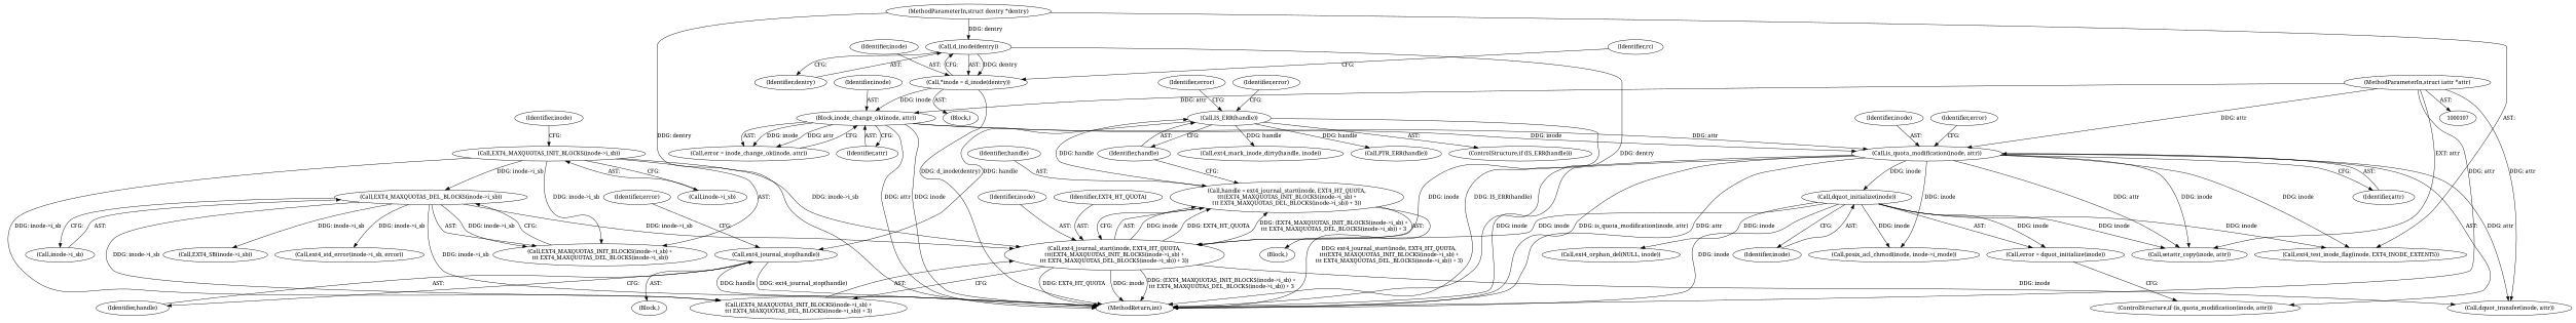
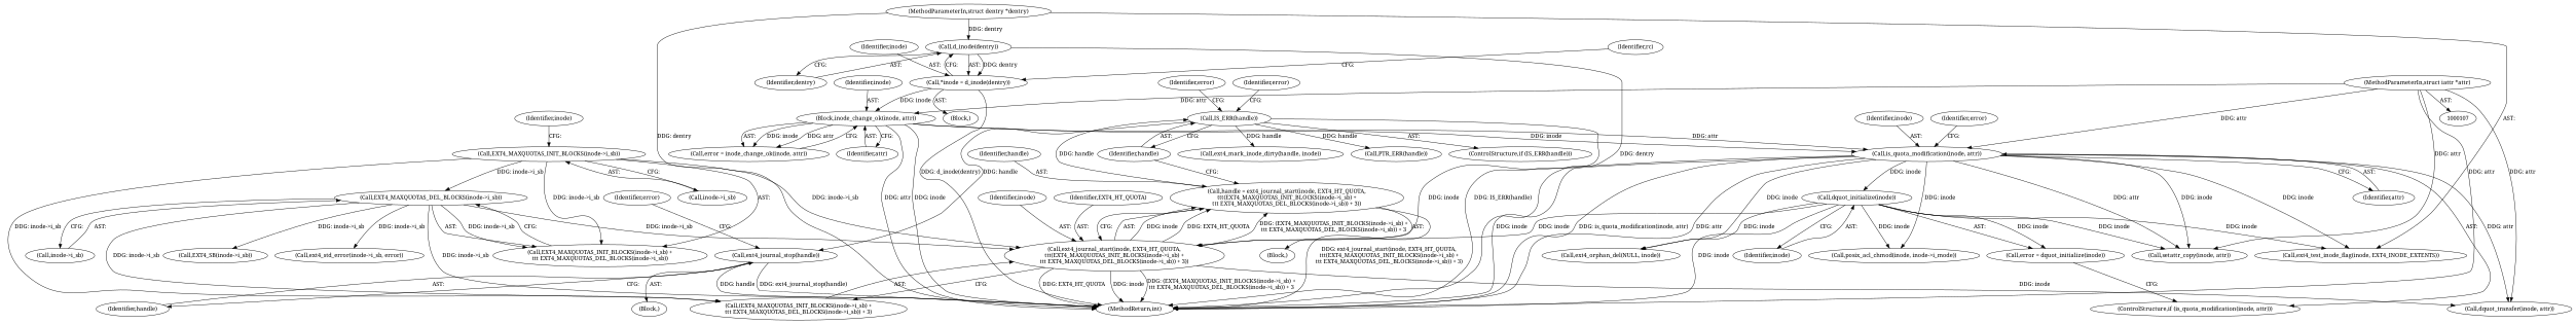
  digraph {
    fontname="Noto Serif"
    node [fontname="Noto Serif"]
    edge [fontname="Noto Serif"]
    n1 [label="(Call,ext4_journal_stop(handle))"]
    n2 [label="(Block,)"]
    n3 [label="(MethodReturn,int)"]
    n4 [label="(Identifier,handle)"]
    n5 [label="(Call,IS_ERR(handle))"]
    n6 [label="(ControlStructure,if (IS_ERR(handle)))"]
    n7 [label="(Identifier,handle)"]
    n8 [label="(Call,ext4_mark_inode_dirty(handle, inode))"]
    n9 [label="(Call,PTR_ERR(handle))"]
    n10 [label="(Call,handle = ext4_journal_start(inode, EXT4_HT_QUOTA,\n\t\t\t(EXT4_MAXQUOTAS_INIT_BLOCKS(inode->i_sb) +\n\t\t\t EXT4_MAXQUOTAS_DEL_BLOCKS(inode->i_sb)) + 3))"]
    n11 [label="(Call,ext4_journal_start(inode, EXT4_HT_QUOTA,\n\t\t\t(EXT4_MAXQUOTAS_INIT_BLOCKS(inode->i_sb) +\n\t\t\t EXT4_MAXQUOTAS_DEL_BLOCKS(inode->i_sb)) + 3))"]
    n12 [label="(Block,)"]
    n13 [label="(Call,dquot_transfer(inode, attr))"]
    n14 [label="(Call,(EXT4_MAXQUOTAS_INIT_BLOCKS(inode->i_sb) +\n\t\t\t EXT4_MAXQUOTAS_DEL_BLOCKS(inode->i_sb)) + 3)"]
    n15 [label="(Call,is_quota_modification(inode, attr))"]
    n16 [label="(Call,dquot_initialize(inode))"]
    n17 [label="(Call,ext4_test_inode_flag(inode, EXT4_INODE_EXTENTS))"]
    n18 [label="(Call,ext4_orphan_del(NULL, inode))"]
    n19 [label="(Identifier,attr)"]
    n20 [label="(Call,setattr_copy(inode, attr))"]
    n21 [label="(Call,posix_acl_chmod(inode, inode->i_mode))"]
    n22 [label="(ControlStructure,if (is_quota_modification(inode, attr)))"]
    n23 [label="(Identifier,inode)"]
    n24 [label="(Call,error = dquot_initialize(inode))"]
    n25 [label="(Block,inode_change_ok(inode, attr))"]
    n26 [label="(Call,error = inode_change_ok(inode, attr))"]
    n27 [label="(Identifier,attr)"]
    n28 [label="(Call,*inode = d_inode(dentry))"]
    n29 [label="(Call,d_inode(dentry))"]
    n30 [label="(Block,)"]
    n31 [label="(Identifier,dentry)"]
    n32 [label="(MethodParameterIn,struct dentry *dentry)"]
    n33 [label="(MethodParameterIn,struct iattr *attr)"]
    1000107
    n35 [label="(Call,EXT4_MAXQUOTAS_INIT_BLOCKS(inode->i_sb))"]
    n36 [label="(Call,EXT4_MAXQUOTAS_DEL_BLOCKS(inode->i_sb))"]
    n37 [label="(Call,inode->i_sb)"]
    n38 [label="(Call,EXT4_MAXQUOTAS_INIT_BLOCKS(inode->i_sb) +\n\t\t\t EXT4_MAXQUOTAS_DEL_BLOCKS(inode->i_sb))"]
    n39 [label="(Call,inode->i_sb)"]
    n40 [label="(Call,EXT4_SB(inode->i_sb))"]
    n41 [label="(Call,ext4_std_error(inode->i_sb, error))"]
    n42 [label="(Identifier,error)"]
    n43 [label="(Identifier,error)"]
    n44 [label="(Identifier,inode)"]
    n45 [label="(Identifier,rc)"]
    n46 [label="(Identifier,inode)"]
    n47 [label="(Identifier,handle)"]
    n48 [label="(Identifier,inode)"]
    n49 [label="(Identifier,inode)"]
    n50 [label="(Identifier,inode)"]
    n51 [label="(Identifier,error)"]
    n52 [label="(Identifier,error)"]
    n53 [label="(Identifier,EXT4_HT_QUOTA)"]
    n1 -> n2 [label="AST: "]
    n1 -> n3 [label="DDG: ext4_journal_stop(handle)"]
    n1 -> n3 [label="DDG: handle"]
    n1 -> n4 [label="CFG: "]
    n4 -> n1 [label="AST: "]
    n5 -> n1 [label="DDG: handle"]
    n5 -> n3 [label="DDG: IS_ERR(handle)"]
    n5 -> n6 [label="AST: "]
    n5 -> n7 [label="CFG: "]
    n5 -> n8 [label="DDG: handle"]
    n5 -> n9 [label="DDG: handle"]
    n7 -> n5 [label="AST: "]
    n7 -> n10 [label="CFG: "]
    n10 -> n3 [label="DDG: ext4_journal_start(inode, EXT4_HT_QUOTA,\n\t\t\t(EXT4_MAXQUOTAS_INIT_BLOCKS(inode->i_sb) +\n\t\t\t EXT4_MAXQUOTAS_DEL_BLOCKS(inode->i_sb)) + 3)"]
    n10 -> n5 [label="DDG: handle"]
    n10 -> n11 [label="CFG: "]
    n10 -> n12 [label="AST: "]
    n11 -> n3 [label="DDG: (EXT4_MAXQUOTAS_INIT_BLOCKS(inode->i_sb) +\n\t\t\t EXT4_MAXQUOTAS_DEL_BLOCKS(inode->i_sb)) + 3"]
    n11 -> n3 [label="DDG: EXT4_HT_QUOTA"]
    n11 -> n3 [label="DDG: inode"]
    n11 -> n10 [label="AST: "]
    n11 -> n10 [label="DDG: inode"]
    n11 -> n10 [label="DDG: EXT4_HT_QUOTA"]
    n11 -> n10 [label="DDG: (EXT4_MAXQUOTAS_INIT_BLOCKS(inode->i_sb) +\n\t\t\t EXT4_MAXQUOTAS_DEL_BLOCKS(inode->i_sb)) + 3"]
    n11 -> n13 [label="DDG: inode"]
    n11 -> n14 [label="CFG: "]
    n14 -> n11 [label="AST: "]
    n15 -> n3 [label="DDG: inode"]
    n15 -> n3 [label="DDG: is_quota_modification(inode, attr)"]
    n15 -> n3 [label="DDG: attr"]
    n15 -> n11 [label="DDG: inode"]
    n15 -> n13 [label="DDG: attr"]
    n15 -> n16 [label="DDG: inode"]
    n15 -> n17 [label="DDG: inode"]
+   n15 -> n18 [label="DDG: inode"]
    n15 -> n19 [label="CFG: "]
    n15 -> n20 [label="DDG: inode"]
    n15 -> n20 [label="DDG: attr"]
    n15 -> n21 [label="DDG: inode"]
    n15 -> n22 [label="AST: "]
    n16 -> n3 [label="DDG: inode"]
    n16 -> n11 [label="DDG: inode"]
    n16 -> n17 [label="DDG: inode"]
    n16 -> n18 [label="DDG: inode"]
    n16 -> n20 [label="DDG: inode"]
    n16 -> n21 [label="DDG: inode"]
    n16 -> n23 [label="CFG: "]
    n16 -> n24 [label="AST: "]
    n16 -> n24 [label="DDG: inode"]
    n19 -> n15 [label="AST: "]
    n23 -> n16 [label="AST: "]
    n24 -> n22 [label="CFG: "]
    n25 -> n3 [label="DDG: inode"]
    n25 -> n3 [label="DDG: attr"]
    n25 -> n15 [label="DDG: inode"]
    n25 -> n15 [label="DDG: attr"]
    n25 -> n26 [label="AST: "]
    n25 -> n26 [label="DDG: inode"]
    n25 -> n26 [label="DDG: attr"]
    n25 -> n27 [label="CFG: "]
    n26 -> n25 [label="CFG: "]
    n27 -> n25 [label="AST: "]
    n28 -> n3 [label="DDG: d_inode(dentry)"]
    n28 -> n25 [label="DDG: inode"]
    n28 -> n29 [label="CFG: "]
    n28 -> n30 [label="AST: "]
    n29 -> n3 [label="DDG: dentry"]
    n29 -> n28 [label="AST: "]
    n29 -> n28 [label="DDG: dentry"]
    n29 -> n31 [label="CFG: "]
    n31 -> n29 [label="AST: "]
    n32 -> n3 [label="DDG: dentry"]
    n32 -> n17 [label="AST: "]
    n32 -> n29 [label="DDG: dentry"]
    n33 -> n3 [label="DDG: attr"]
    n33 -> n13 [label="DDG: attr"]
    n33 -> n15 [label="DDG: attr"]
-   n33 -> n20 [label="EXT: attr"]
+   n33 -> n20 [label="DDG: attr"]
    n33 -> n25 [label="DDG: attr"]
    n33 -> 1000107 [label="AST: "]
    n35 -> n11 [label="DDG: inode->i_sb"]
    n35 -> n14 [label="DDG: inode->i_sb"]
    n35 -> n36 [label="DDG: inode->i_sb"]
    n35 -> n37 [label="CFG: "]
    n35 -> n38 [label="AST: "]
    n35 -> n38 [label="DDG: inode->i_sb"]
    n36 -> n3 [label="DDG: inode->i_sb"]
    n36 -> n11 [label="DDG: inode->i_sb"]
    n36 -> n14 [label="DDG: inode->i_sb"]
    n36 -> n38 [label="AST: "]
    n36 -> n38 [label="DDG: inode->i_sb"]
    n36 -> n39 [label="CFG: "]
    n36 -> n40 [label="DDG: inode->i_sb"]
    n36 -> n41 [label="DDG: inode->i_sb"]
    n37 -> n35 [label="AST: "]
    n38 -> n36 [label="CFG: "]
    n39 -> n36 [label="AST: "]
    n42 -> n15 [label="CFG: "]
    n43 -> n5 [label="CFG: "]
    n44 -> n11 [label="AST: "]
    n45 -> n28 [label="CFG: "]
    n46 -> n35 [label="CFG: "]
    n47 -> n10 [label="AST: "]
    n48 -> n28 [label="AST: "]
    n49 -> n25 [label="AST: "]
    n50 -> n15 [label="AST: "]
    n51 -> n5 [label="CFG: "]
    n52 -> n1 [label="CFG: "]
    n53 -> n11 [label="AST: "]
  }
